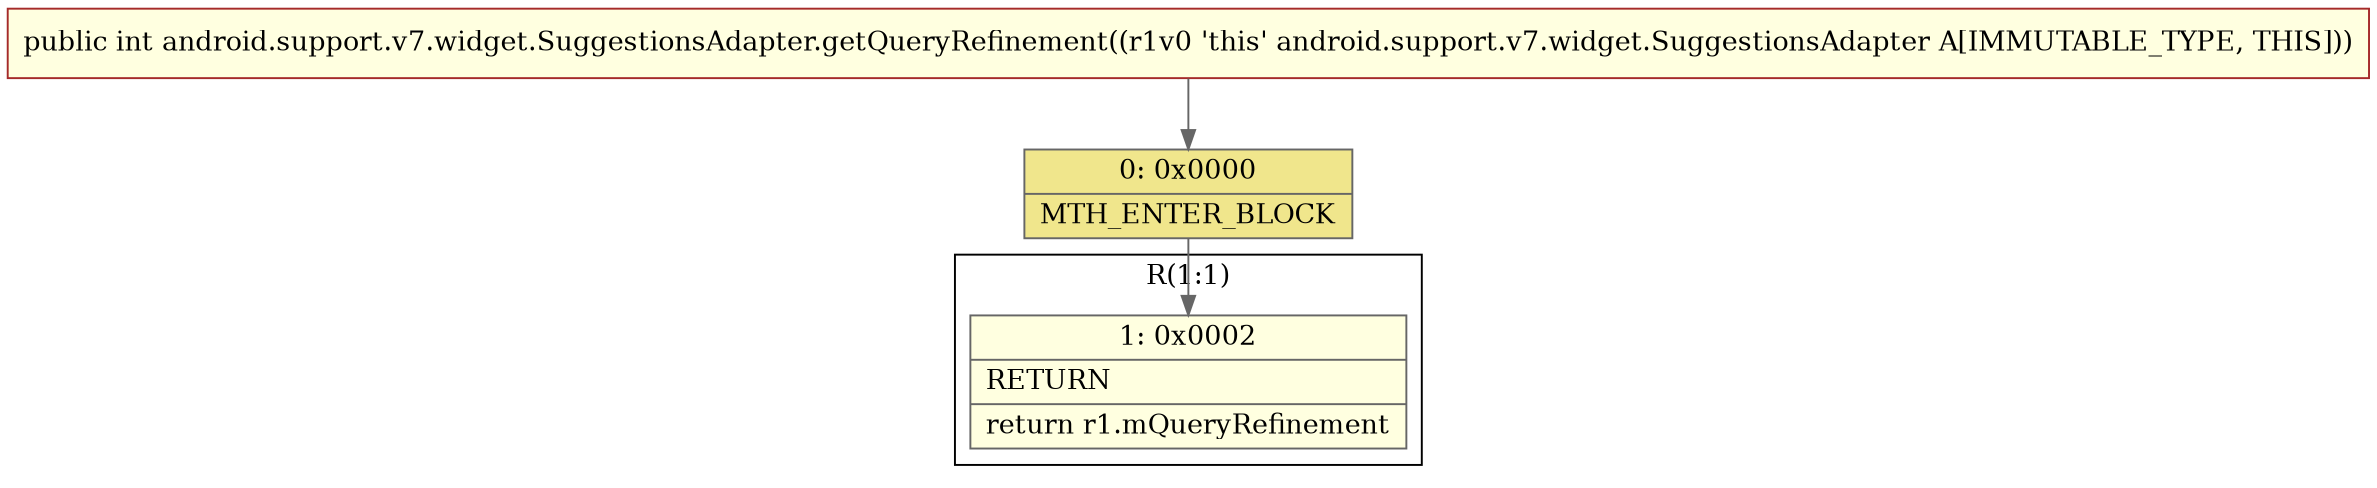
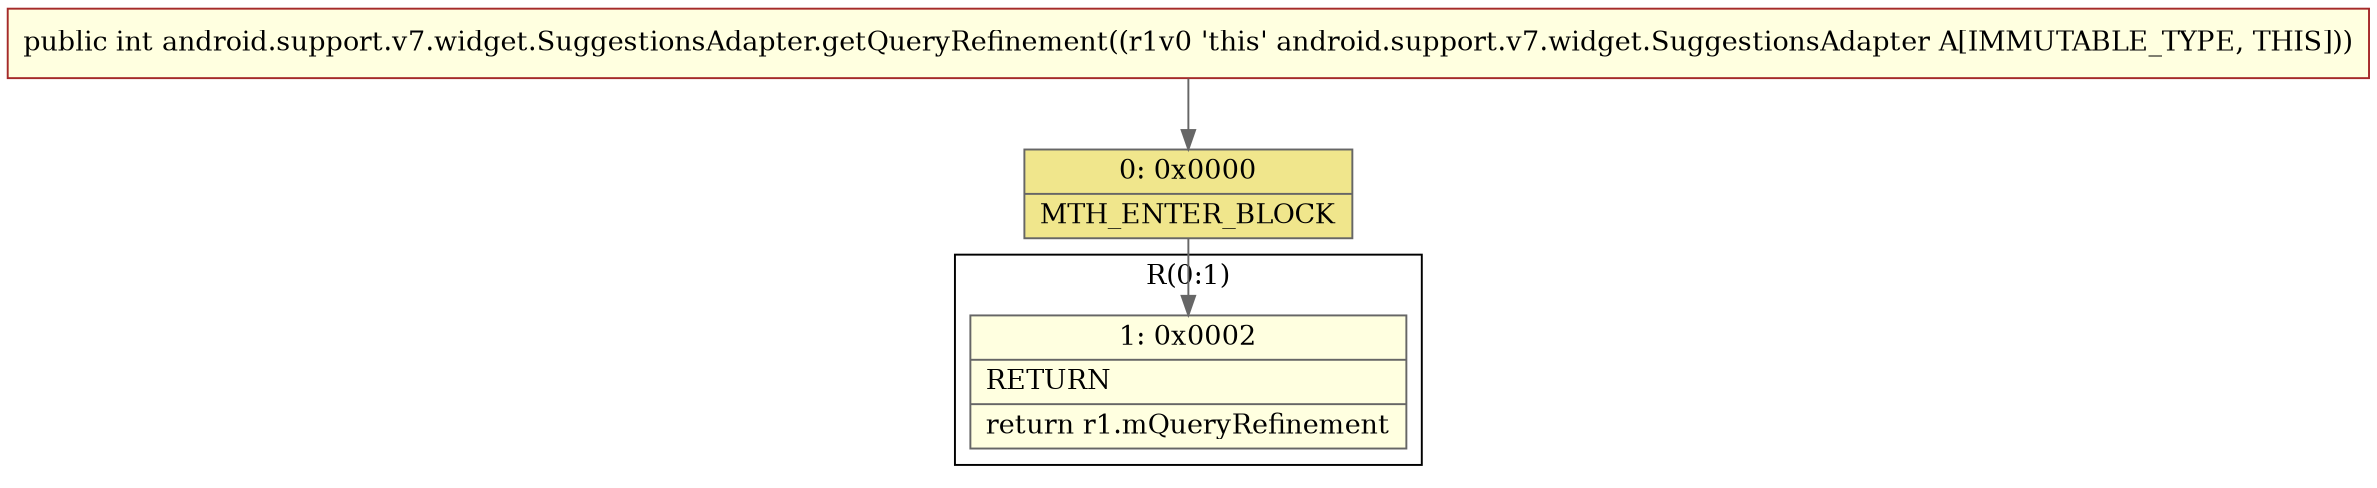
  digraph {
    node [color=gray40 shape=record style=filled fillcolor=lightyellow]
    edge [color=gray40]
    n1 [label="{1\:\ 0x0002|RETURN\l|return r1.mQueryRefinement\l}"]
    n2 [label="{0\:\ 0x0000|MTH_ENTER_BLOCK\l}" fillcolor=khaki]
    n3 [label="{public int android.support.v7.widget.SuggestionsAdapter.getQueryRefinement((r1v0 'this' android.support.v7.widget.SuggestionsAdapter A[IMMUTABLE_TYPE, THIS])) }" color=brown]
    subgraph cluster_1 {
-     label="R(1:1)"
+     label="R(0:1)"
      n1
    }
    n2 -> n1
    n3 -> n2
  }
